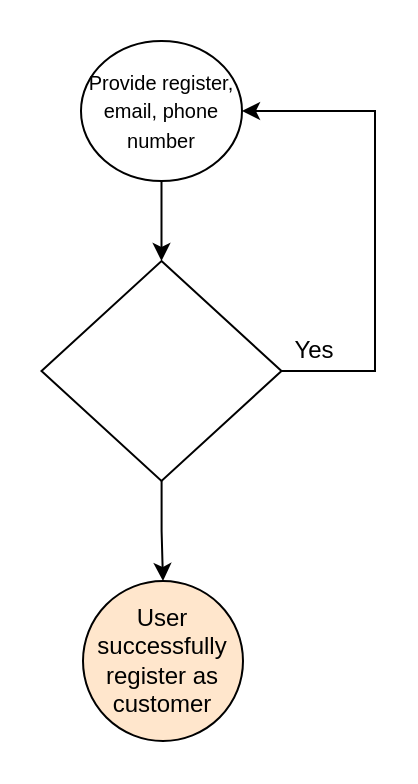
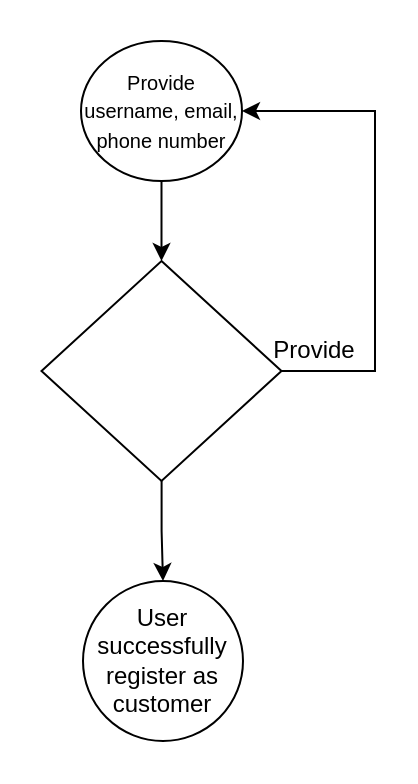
  <mxCell id="0" />
  <mxCell id="1" parent="0" />
- <mxCell id="2" value="&lt;font size=&quot;1&quot;&gt;Provide register, email, phone number&lt;/font&gt;" style="ellipse;whiteSpace=wrap;html=1;" vertex="1" parent="1"><mxGeometry x="40" y="20" width="80.5" height="70" as="geometry" /></mxCell>
+ <mxCell id="2" value="&lt;font size=&quot;1&quot;&gt;Provide username, email, phone number&lt;/font&gt;" style="ellipse;whiteSpace=wrap;html=1;" vertex="1" parent="1"><mxGeometry x="40" y="20" width="80.5" height="70" as="geometry" /></mxCell>
  <mxCell id="3" value="" style="edgeStyle=orthogonalEdgeStyle;rounded=0;orthogonalLoop=1;jettySize=auto;html=1;" edge="1" parent="1" source="4" target="8"><mxGeometry relative="1" as="geometry" /></mxCell>
  <mxCell id="4" value="" style="rhombus;whiteSpace=wrap;html=1;" vertex="1" parent="1"><mxGeometry x="20.25" y="130" width="120" height="110" as="geometry" /></mxCell>
  <mxCell id="5" value="" style="endArrow=classic;html=1;rounded=0;exitX=0.5;exitY=1;exitDx=0;exitDy=0;" edge="1" parent="1" source="2" target="4"><mxGeometry width="50" height="50" relative="1" as="geometry"><mxPoint x="-3" y="160" as="sourcePoint" /><mxPoint x="47" y="110" as="targetPoint" /></mxGeometry></mxCell>
  <mxCell id="6" value="" style="endArrow=classic;html=1;rounded=0;entryX=1;entryY=0.5;entryDx=0;entryDy=0;exitX=1;exitY=0.5;exitDx=0;exitDy=0;" edge="1" parent="1" source="4" target="2"><mxGeometry width="50" height="50" relative="1" as="geometry"><mxPoint x="140.25" y="180" as="sourcePoint" /><mxPoint x="187" y="50" as="targetPoint" /><Array as="points"><mxPoint x="187" y="185" /><mxPoint x="187" y="55" /></Array></mxGeometry></mxCell>
- <mxCell id="7" value="Yes" style="text;html=1;align=center;verticalAlign=middle;whiteSpace=wrap;rounded=0;" vertex="1" parent="1"><mxGeometry x="127" y="160" width="60" height="30" as="geometry" /></mxCell>
- <mxCell id="8" value="User successfully register as customer" style="ellipse;whiteSpace=wrap;html=1;fillColor=#ffe6cc;" vertex="1" parent="1"><mxGeometry x="41" y="290" width="80" height="80" as="geometry" /></mxCell>
+ <mxCell id="7" value="Provide" style="text;html=1;align=center;verticalAlign=middle;whiteSpace=wrap;rounded=0;" vertex="1" parent="1"><mxGeometry x="127" y="160" width="60" height="30" as="geometry" /></mxCell>
+ <mxCell id="8" value="User successfully register as customer" style="ellipse;whiteSpace=wrap;html=1;" vertex="1" parent="1"><mxGeometry x="41" y="290" width="80" height="80" as="geometry" /></mxCell>
